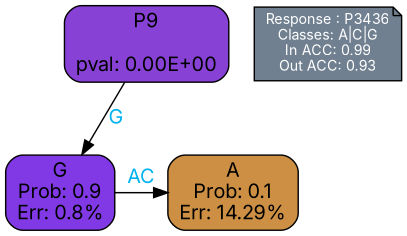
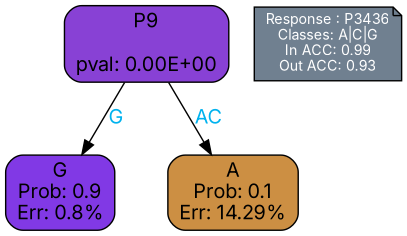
  digraph {
    fontname=Inter
    ranksep=equally
    splines=polylines
    node [color=black fontname=Inter shape=box style="filled, rounded"]
    edge [fontcolor=deepskyblue2 fontname=Inter]
    n1 [fillcolor="#cc8f43" label="A\nProb: 0.1\nErr: 14.29%"]
    n2 [fillcolor="#8139e5" label="G\nProb: 0.9\nErr: 0.8%"]
    n3 [align=left fillcolor=slategray fontcolor=white fontsize=10 label="Response : P3436\nClasses: A|C|G\nIn ACC: 0.99\nOut ACC: 0.93\n" shape=note style=filled]
    n4 [fillcolor="#8841d5" label="P9\n\npval: 0.00E+00"]
    subgraph sub_1 {
      rank=same
      n1
      n2
    }
    subgraph sub_2 {
      rank=same
      n3
      n4
    }
-   n2 -> n1 [label=AC]
+   n4 -> n1 [label=AC]
    n4 -> n2 [label=G]
  }
